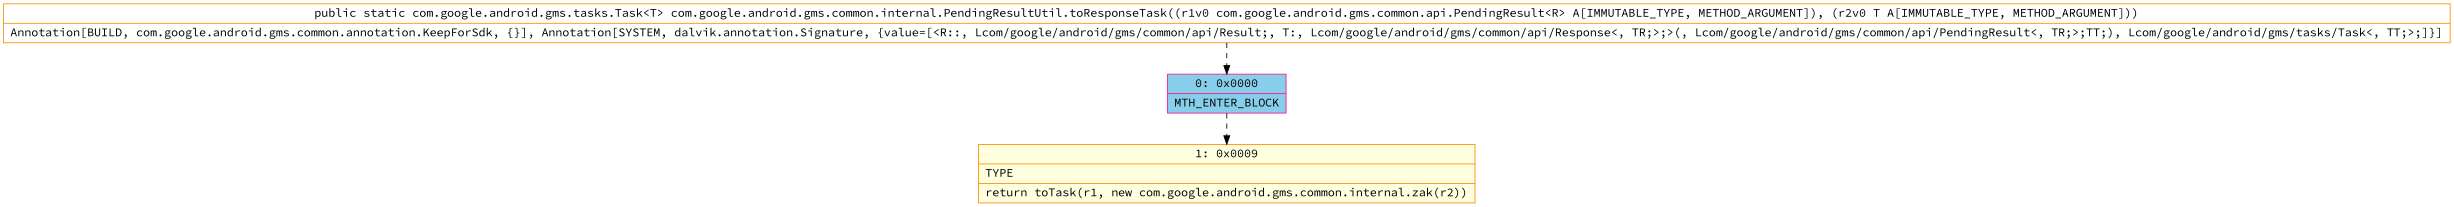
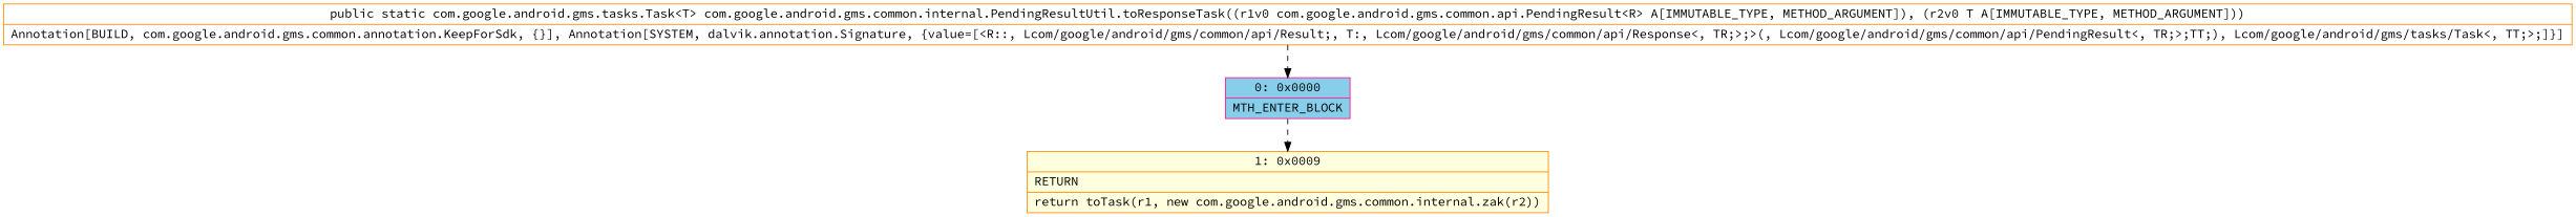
  digraph {
    fontname="Source Code Pro"
    node [shape=record style=filled color=darkorange fontname="Source Code Pro"]
    edge [style=dashed fontname="Source Code Pro"]
    n1 [label="{0\:\ 0x0000|MTH_ENTER_BLOCK\l}" fillcolor=skyblue color=deeppink]
-   n2 [label="{1\:\ 0x0009|TYPE\l|return toTask(r1, new com.google.android.gms.common.internal.zak(r2))\l}" fillcolor=lightyellow]
+   n2 [label="{1\:\ 0x0009|RETURN\l|return toTask(r1, new com.google.android.gms.common.internal.zak(r2))\l}" fillcolor=lightyellow]
    n3 [label="{public static com.google.android.gms.tasks.Task\<T\> com.google.android.gms.common.internal.PendingResultUtil.toResponseTask((r1v0 com.google.android.gms.common.api.PendingResult\<R\> A[IMMUTABLE_TYPE, METHOD_ARGUMENT]), (r2v0 T A[IMMUTABLE_TYPE, METHOD_ARGUMENT]))  | Annotation[BUILD, com.google.android.gms.common.annotation.KeepForSdk, \{\}], Annotation[SYSTEM, dalvik.annotation.Signature, \{value=[\<R::, Lcom\/google\/android\/gms\/common\/api\/Result;, T:, Lcom\/google\/android\/gms\/common\/api\/Response\<, TR;\>;\>(, Lcom\/google\/android\/gms\/common\/api\/PendingResult\<, TR;\>;TT;), Lcom\/google\/android\/gms\/tasks\/Task\<, TT;\>;]\}]\l}" fillcolor=white]
    n1 -> n2
    n3 -> n1
  }
